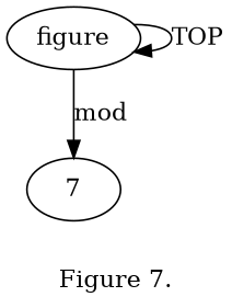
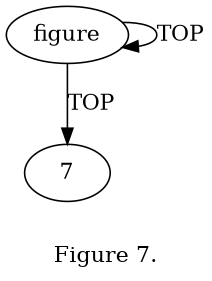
  digraph {
    label="Figure 7."
    node [color=black]
    edge [color=black]
    n1 [gold_ind=-1 gold_label=7 label=7 test_ind=-1 test_label=7]
    n2 [gold_ind=0 gold_label=figure label=figure test_ind=0 test_label=figure]
-   n2 -> n1 [gold_label=mod label=mod test_label=mod]
+   n2 -> n1 [gold_label=mod label=TOP test_label=mod]
    n2 -> n2 [gold_label=TOP label=TOP test_label=TOP]
  }
